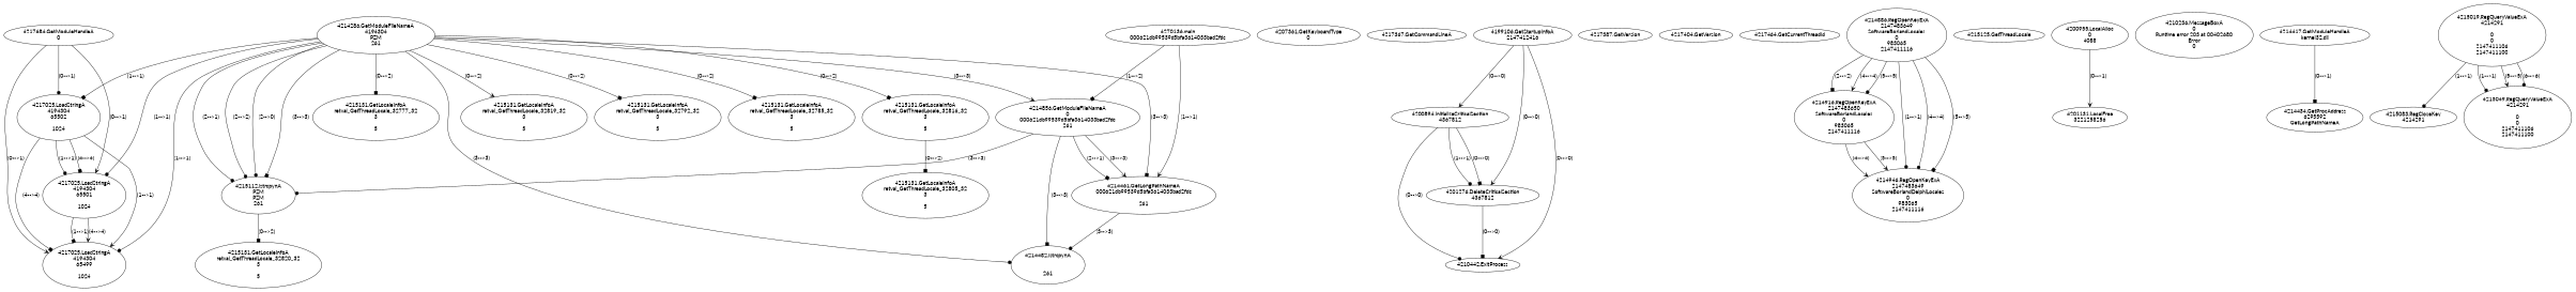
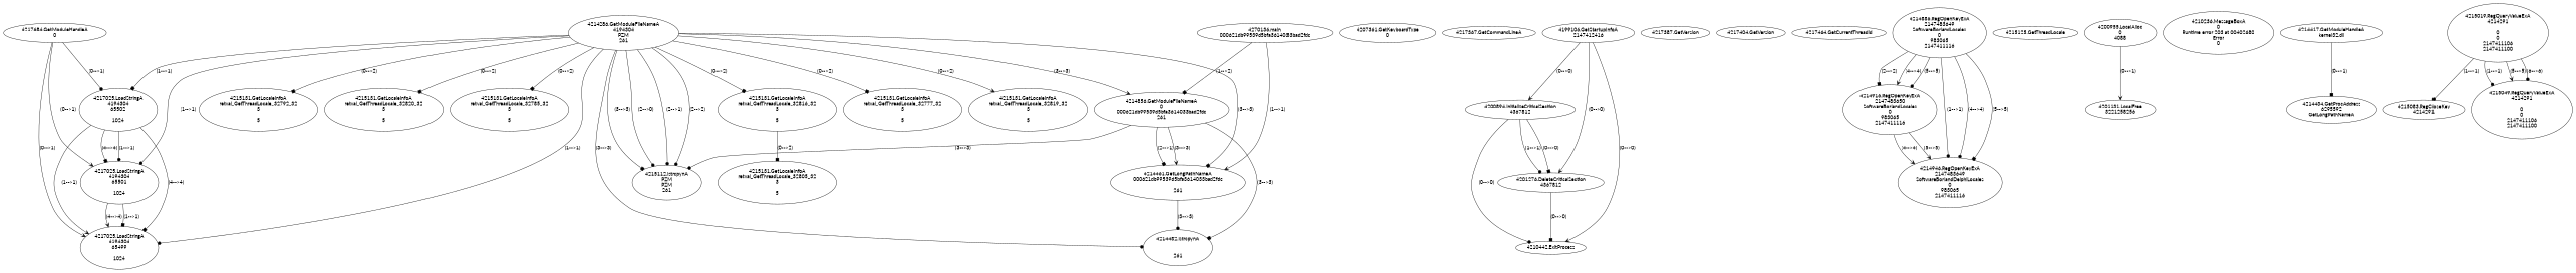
  digraph {
    fontname=Lato
    node [fontname=Lato]
    edge [arrowhead=box fontname=Lato]
    n1 [label="4270136.main\n000621db99539d5bfa3614033bad2fdc"]
    n2 [label="4214856.GetModuleFileNameA\n0\n000621db99539d5bfa3614033bad2fdc\n261"]
    n3 [label="4214461.GetLongPathNameA\n000621db99539d5bfa3614033bad2fdc\n\n261"]
    n4 [label="4215112.lstrcpynA\nPZM\nPZM\n261"]
    n5 [label="4214482.lstrcpynA\n\n\n261"]
    n6 [label="4217684.GetModuleHandleA\n0"]
    n7 [label="4217025.LoadStringA\n4194304\n65502\n\n1024"]
    n8 [label="4217025.LoadStringA\n4194304\n65501\n\n1024"]
    n9 [label="4217025.LoadStringA\n4194304\n65499\n\n1024"]
    n10 [label="4214286.GetModuleFileNameA\n4194304\nPZM\n261"]
    n11 [label="4215131.GetLocaleInfoA\nretval_GetThreadLocale_32777_32\n3\n\n5"]
    n12 [label="4215131.GetLocaleInfoA\nretval_GetThreadLocale_32816_32\n3\n\n5"]
    n13 [label="4215131.GetLocaleInfoA\nretval_GetThreadLocale_32819_32\n3\n\n5"]
    n14 [label="4215131.GetLocaleInfoA\nretval_GetThreadLocale_32792_32\n3\n\n5"]
    n15 [label="4215131.GetLocaleInfoA\nretval_GetThreadLocale_32820_32\n3\n\n5"]
    n16 [label="4215131.GetLocaleInfoA\nretval_GetThreadLocale_32785_32\n3\n\n5"]
    n17 [label="4207361.GetKeyboardType\n0"]
    n18 [label="4217367.GetCommandLineA\n"]
    n19 [label="4199106.GetStartupInfoA\n2147412416"]
    n20 [label="4200894.InitializeCriticalSection\n4367812"]
    n21 [label="4201276.DeleteCriticalSection\n4367812"]
    n22 [label="4210442.ExitProcess\n"]
    n23 [label="4217387.GetVersion\n"]
    n24 [label="4217404.GetVersion\n"]
    n25 [label="4217464.GetCurrentThreadId\n"]
    n26 [label="4215131.GetLocaleInfoA\nretval_GetThreadLocale_32805_32\n3\n\n5"]
    n27 [label="4214886.RegOpenKeyExA\n2147483649\nSoftware\Borland\Locales\n0\n983065\n2147411116"]
    n28 [label="4214916.RegOpenKeyExA\n2147483650\nSoftware\Borland\Locales\n0\n983065\n2147411116"]
    n29 [label="4214946.RegOpenKeyExA\n2147483649\nSoftware\Borland\Delphi\Locales\n0\n983065\n2147411116"]
    n30 [label="4215125.GetThreadLocale\n"]
    n31 [label="4200955.LocalAlloc\n0\n4088"]
    n32 [label="4201131.LocalFree\n3221258256"]
    n33 [label="4210236.MessageBoxA\n0\nRuntime error 203 at 00402680\nError\n0"]
    n34 [label="4214417.GetModuleHandleA\nkernel32.dll"]
    n35 [label="4214434.GetProcAddress\n6295592\nGetLongPathNameA"]
    n36 [label="4215019.RegQueryValueExA\n4214291\n\n0\n0\n2147411106\n2147411100"]
    n37 [label="4215083.RegCloseKey\n4214291"]
    n38 [label="4215049.RegQueryValueExA\n4214291\n\n0\n0\n2147411106\n2147411100"]
    n1 -> n2 [label="(1-->2)"]
    n1 -> n3 [arrowhead=vee label="(1-->1)"]
    n2 -> n3 [label="(2-->1)"]
    n2 -> n3 [arrowhead=vee label="(3-->3)"]
    n2 -> n4 [arrowhead=dot label="(3-->3)"]
    n2 -> n5 [label="(3-->3)"]
    n3 -> n5 [arrowhead=dot label="(3-->3)"]
    n6 -> n7 [arrowhead=dot label="(0-->1)"]
    n6 -> n8 [arrowhead=vee label="(0-->1)"]
    n6 -> n9 [arrowhead=vee label="(0-->1)"]
    n7 -> n8 [arrowhead=dot label="(1-->1)"]
    n7 -> n8 [label="(4-->4)"]
    n7 -> n9 [arrowhead=vee label="(1-->1)"]
    n7 -> n9 [label="(4-->4)"]
    n8 -> n9 [label="(1-->1)"]
    n8 -> n9 [arrowhead=vee label="(4-->4)"]
    n10 -> n2 [arrowhead=vee label="(3-->3)"]
    n10 -> n3 [label="(3-->3)"]
    n10 -> n4 [arrowhead=dot label="(2-->1)"]
    n10 -> n4 [arrowhead=dot label="(2-->2)"]
    n10 -> n4 [label="(3-->3)"]
    n10 -> n4 [arrowhead=dot label="(2-->0)"]
    n10 -> n5 [arrowhead=dot label="(3-->3)"]
    n10 -> n7 [label="(1-->1)"]
    n10 -> n8 [arrowhead=dot label="(1-->1)"]
    n10 -> n9 [arrowhead=dot label="(1-->1)"]
    n10 -> n11 [label="(0-->2)"]
    n10 -> n12 [label="(0-->2)"]
    n10 -> n13 [arrowhead=vee label="(0-->2)"]
    n10 -> n14 [label="(0-->2)"]
-   n4 -> n15 [label="(0-->2)"]
+   n10 -> n15 [label="(0-->2)"]
    n10 -> n16 [label="(0-->2)"]
    n12 -> n26 [label="(0-->2)"]
    n19 -> n20 [arrowhead=vee label="(0-->0)"]
    n19 -> n21 [arrowhead=vee label="(0-->0)"]
    n19 -> n22 [arrowhead=vee label="(0-->0)"]
    n20 -> n21 [arrowhead=dot label="(1-->1)"]
    n20 -> n21 [label="(0-->0)"]
    n20 -> n22 [arrowhead=dot label="(0-->0)"]
    n21 -> n22 [label="(0-->0)"]
    n27 -> n28 [label="(2-->2)"]
    n27 -> n28 [arrowhead=vee label="(4-->4)"]
    n27 -> n28 [arrowhead=dot label="(5-->5)"]
    n27 -> n29 [arrowhead=dot label="(1-->1)"]
    n27 -> n29 [arrowhead=dot label="(4-->4)"]
    n27 -> n29 [label="(5-->5)"]
    n28 -> n29 [arrowhead=vee label="(4-->4)"]
    n28 -> n29 [arrowhead=vee label="(5-->5)"]
    n31 -> n32 [arrowhead=vee label="(0-->1)"]
    n34 -> n35 [label="(0-->1)"]
    n36 -> n37 [arrowhead=dot label="(1-->1)"]
    n36 -> n38 [arrowhead=dot label="(1-->1)"]
    n36 -> n38 [arrowhead=vee label="(5-->5)"]
    n36 -> n38 [arrowhead=dot label="(6-->6)"]
  }
